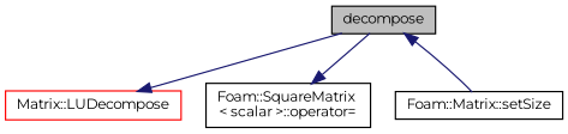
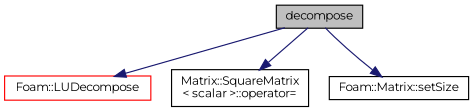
  digraph {
    fontname=Montserrat
    rankdir=TB
    node [color=black fontname=Montserrat fontsize=10 shape=record]
    edge [color=midnightblue fontname=Montserrat fontsize=10 labelfontname=Helvetica labelfontsize=10 style=solid]
    n1 [fillcolor=grey75 fontcolor=black height=0.2 label=decompose style=filled width=0.4]
-   n2 [color=red height=0.2 label="Matrix::LUDecompose" width=0.4]
-   n3 [height=0.2 label="Foam::SquareMatrix\l\< scalar \>::operator=" width=0.4]
+   n2 [color=red height=0.2 label="Foam::LUDecompose" width=0.4]
+   n3 [height=0.2 label="Matrix::SquareMatrix\l\< scalar \>::operator=" width=0.4]
    n4 [height=0.2 label="Foam::Matrix::setSize" width=0.4]
    n1 -> n2
    n1 -> n3
-   n4 -> n1
+   n1 -> n4
  }
